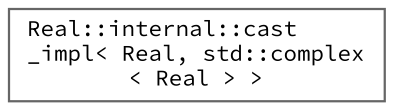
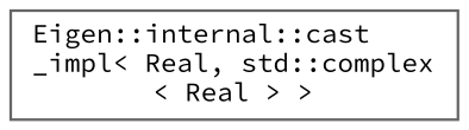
  digraph {
    rankdir=LR
    fontname="Source Code Pro"
-   n1 [color=grey40 fillcolor=white fontname="Source Code Pro" fontsize=10 height=0.2 label="Real::internal::cast\l_impl\< Real, std::complex\l\< Real \> \>" shape=box style=filled width=0.4]
+   n1 [color=grey40 fillcolor=white fontname="Source Code Pro" fontsize=10 height=0.2 label="Eigen::internal::cast\l_impl\< Real, std::complex\l\< Real \> \>" shape=box style=filled width=0.4]
  }
